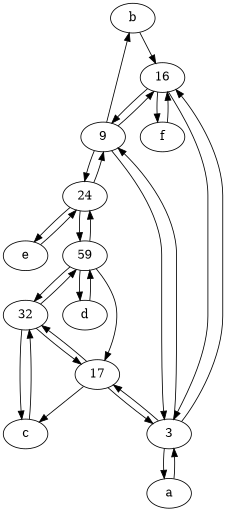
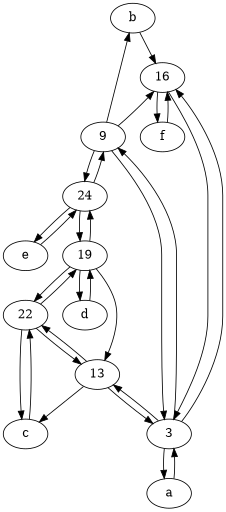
  digraph {
    b
    16
    9
    n4 [label=3]
    24
-   22 [label=32]
-   17
-   19 [label=59]
+   22
+   17 [label=13]
+   19
    c
    d
    a
    e
    f
    b -> 16
-   16 -> 9
    16 -> n4
    16 -> f
    9 -> b
    9 -> 16
    9 -> n4
    9 -> 24
    n4 -> 16
    n4 -> 9
    n4 -> 17
    n4 -> a
    24 -> 9
    24 -> 19
    24 -> e
    22 -> 17
    22 -> 19
    22 -> c
    17 -> n4
    17 -> 22
    17 -> c
    19 -> 24
    19 -> 22
    19 -> 17
    19 -> d
    c -> 22
    d -> 19
    a -> n4
    e -> 24
    f -> 16
  }
